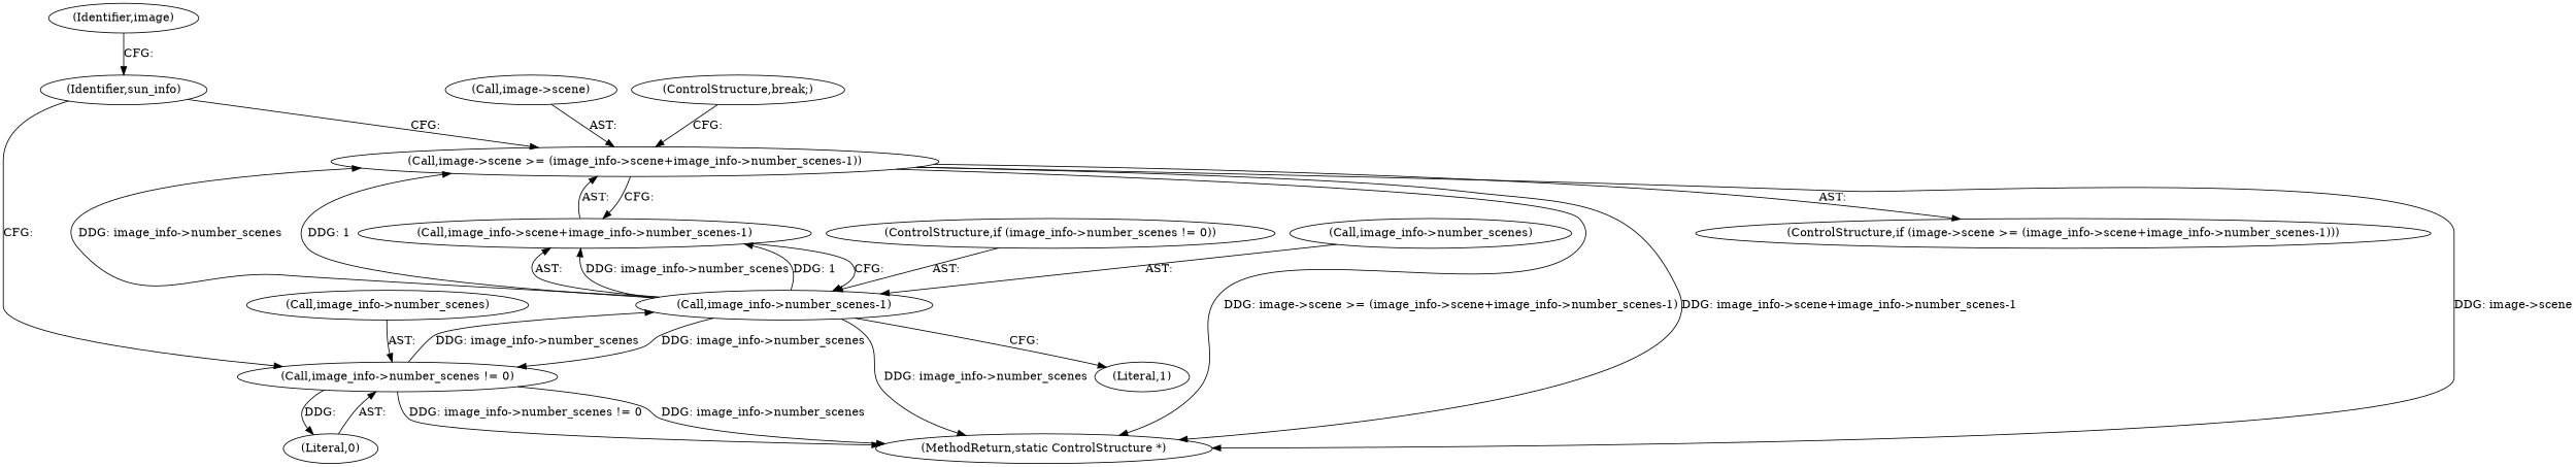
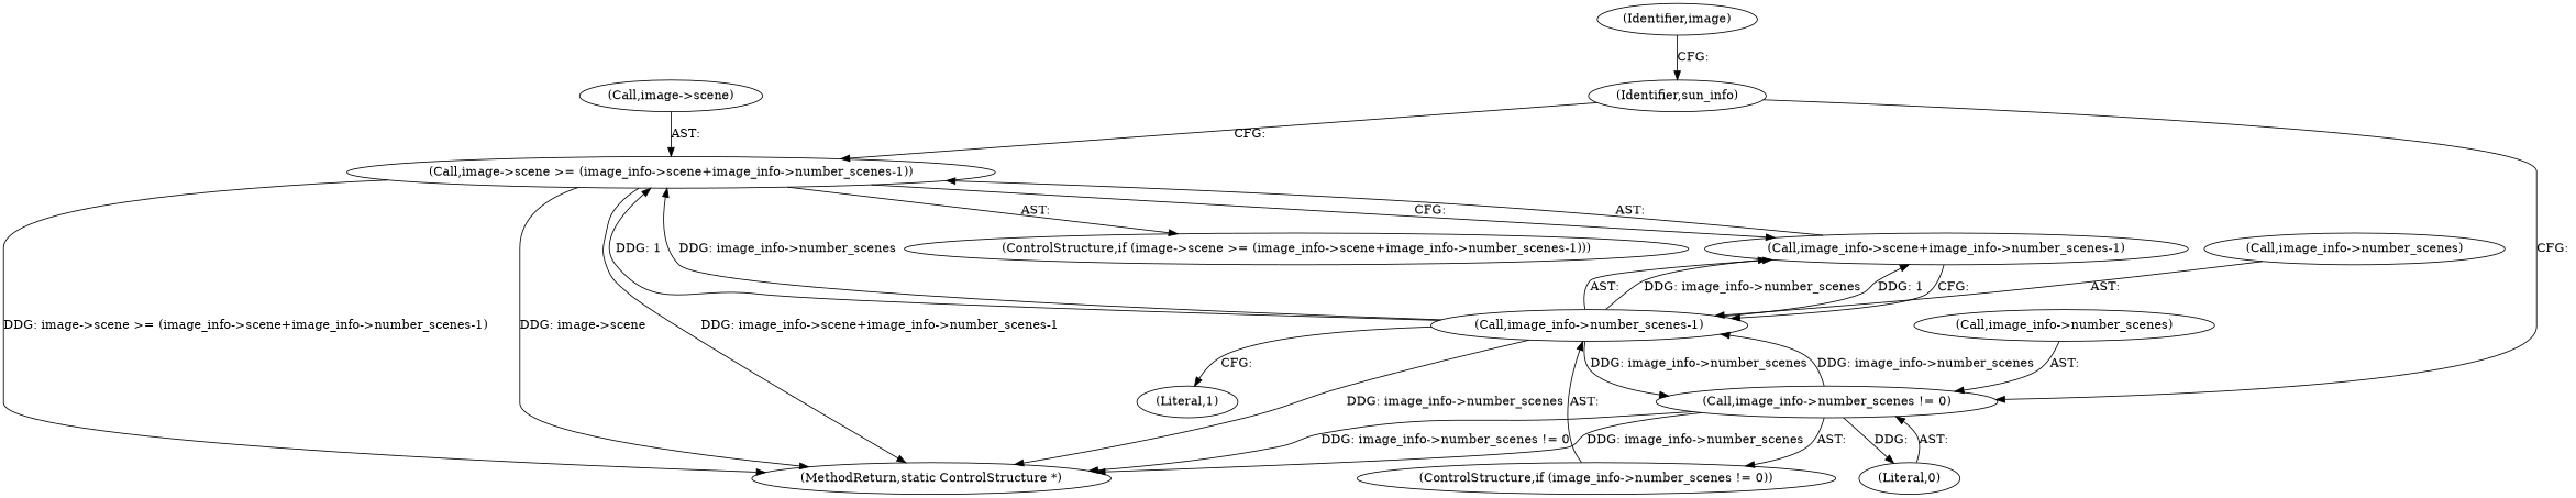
  digraph {
    n1 [label="(Call,image->scene >= (image_info->scene+image_info->number_scenes-1))"]
    n2 [label="(Call,image_info->scene+image_info->number_scenes-1)"]
    n3 [label="(MethodReturn,static ControlStructure *)"]
    n4 [label="(ControlStructure,if (image->scene >= (image_info->scene+image_info->number_scenes-1)))"]
    n5 [label="(Call,image_info->number_scenes-1)"]
    n6 [label="(Call,image_info->number_scenes != 0)"]
    n7 [label="(Literal,1)"]
    n8 [label="(Literal,0)"]
    n9 [label="(ControlStructure,if (image_info->number_scenes != 0))"]
    n10 [label="(Call,image_info->number_scenes)"]
    n11 [label="(Identifier,image)"]
    n12 [label="(Identifier,sun_info)"]
    n13 [label="(Call,image->scene)"]
    n14 [label="(Call,image_info->number_scenes)"]
-   n15 [label="(ControlStructure,break;)"]
    n1 -> n2 [label="CFG: "]
    n1 -> n3 [label="DDG: image->scene >= (image_info->scene+image_info->number_scenes-1)"]
    n1 -> n3 [label="DDG: image_info->scene+image_info->number_scenes-1"]
    n1 -> n3 [label="DDG: image->scene"]
    n1 -> n4 [label="AST: "]
    n2 -> n1 [label="AST: "]
    n2 -> n5 [label="CFG: "]
    n5 -> n1 [label="DDG: image_info->number_scenes"]
    n5 -> n1 [label="DDG: 1"]
    n5 -> n2 [label="AST: "]
    n5 -> n2 [label="DDG: image_info->number_scenes"]
    n5 -> n2 [label="DDG: 1"]
    n5 -> n3 [label="DDG: image_info->number_scenes"]
    n5 -> n6 [label="DDG: image_info->number_scenes"]
    n5 -> n7 [label="CFG: "]
    n6 -> n3 [label="DDG: image_info->number_scenes != 0"]
    n6 -> n3 [label="DDG: image_info->number_scenes"]
    n6 -> n5 [label="DDG: image_info->number_scenes"]
    n6 -> n8 [label="DDG: "]
+   n6 -> n9 [label="AST: "]
    n8 -> n6 [label="AST: "]
    n9 -> n5 [label="AST: "]
    n10 -> n6 [label="AST: "]
    n11 -> n12 [label="CFG: "]
    n12 -> n1 [label="CFG: "]
    n12 -> n6 [label="CFG: "]
    n13 -> n1 [label="AST: "]
    n14 -> n5 [label="AST: "]
-   n15 -> n1 [label="CFG: "]
  }
